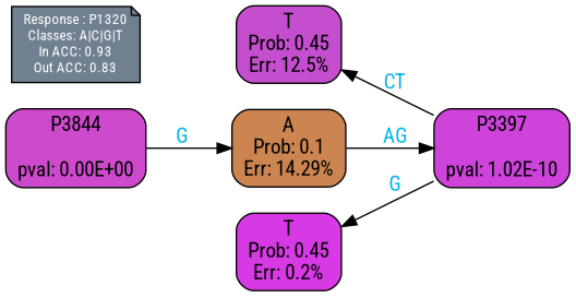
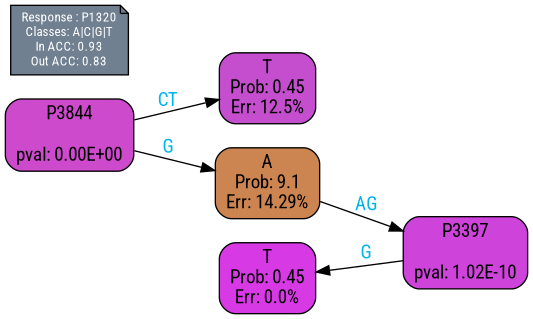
  digraph {
    fontname="Roboto Condensed"
    rankdir=LR
    ranksep=equally
    splines=polylines
    node [color=black fontname="Roboto Condensed" shape=box style="filled, rounded"]
    edge [fontcolor=deepskyblue2 fontname="Roboto Condensed"]
    n1 [fillcolor="#c54ecf" label="T\nProb: 0.45\nErr: 12.5%"]
-   n2 [fillcolor="#d739e5" label="T\nProb: 0.45\nErr: 0.2%"]
-   n3 [fillcolor="#cc8551" label="A\nProb: 0.1\nErr: 14.29%"]
+   n2 [fillcolor="#d739e5" label="T\nProb: 0.45\nErr: 0.0%"]
+   n3 [fillcolor="#cc8551" label="A\nProb: 9.1\nErr: 14.29%"]
    n4 [align=left fillcolor=slategray fontcolor=white fontsize=10 label="Response : P1320\nClasses: A|C|G|T\nIn ACC: 0.93\nOut ACC: 0.83\n" shape=note style=filled]
    n5 [fillcolor="#cd4acc" label="P3844\n\npval: 0.00E+00"]
    n6 [fillcolor="#ce43da" label="P3397\n\npval: 1.02E-10"]
    subgraph sub_1 {
      rank=same
      n1
      n2
      n3
    }
    subgraph sub_2 {
      rank=same
      n4
      n5
    }
    n3 -> n6 [label=AG]
    n5 -> n3 [label=G]
-   n6 -> n1 [label=CT]
+   n5 -> n1 [label=CT]
    n6 -> n2 [label=G]
  }
